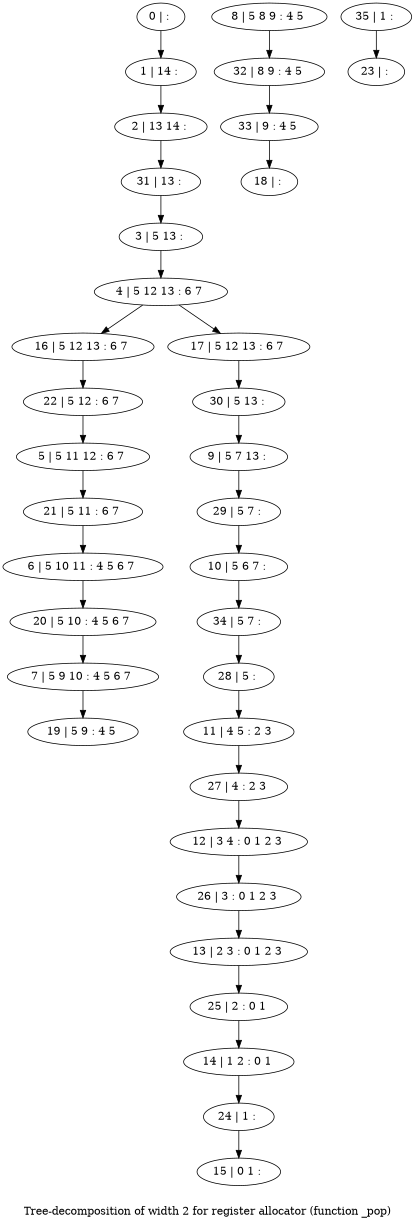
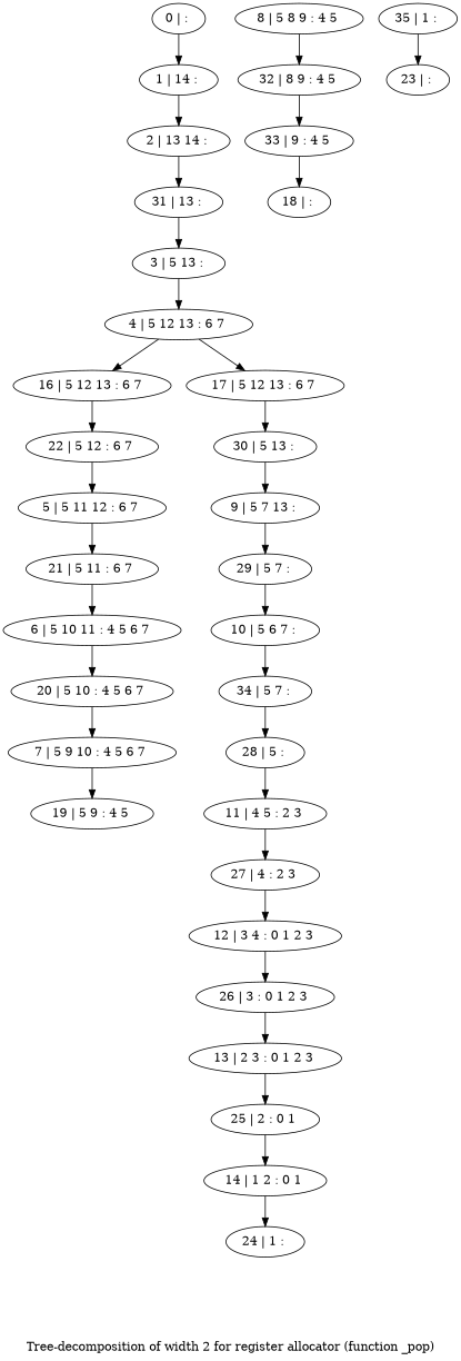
  digraph {
    label="Tree-decomposition of width 2 for register allocator (function _pop)"
    n1 [label="0 | : "]
    n2 [label="1 | 14 : "]
    n3 [label="2 | 13 14 : "]
    n4 [label="31 | 13 : "]
    n5 [label="3 | 5 13 : "]
    n6 [label="4 | 5 12 13 : 6 7 "]
    n7 [label="16 | 5 12 13 : 6 7 "]
    n8 [label="17 | 5 12 13 : 6 7 "]
    n9 [label="22 | 5 12 : 6 7 "]
    n10 [label="30 | 5 13 : "]
    n11 [label="5 | 5 11 12 : 6 7 "]
    n12 [label="21 | 5 11 : 6 7 "]
    n13 [label="6 | 5 10 11 : 4 5 6 7 "]
    n14 [label="20 | 5 10 : 4 5 6 7 "]
    n15 [label="7 | 5 9 10 : 4 5 6 7 "]
    n16 [label="19 | 5 9 : 4 5 "]
    n17 [label="8 | 5 8 9 : 4 5 "]
    n18 [label="32 | 8 9 : 4 5 "]
    n19 [label="33 | 9 : 4 5 "]
    n20 [label="9 | 5 7 13 : "]
    n21 [label="29 | 5 7 : "]
    n22 [label="10 | 5 6 7 : "]
    n23 [label="34 | 5 7 : "]
    n24 [label="28 | 5 : "]
    n25 [label="11 | 4 5 : 2 3 "]
    n26 [label="27 | 4 : 2 3 "]
    n27 [label="12 | 3 4 : 0 1 2 3 "]
    n28 [label="26 | 3 : 0 1 2 3 "]
    n29 [label="13 | 2 3 : 0 1 2 3 "]
    n30 [label="25 | 2 : 0 1 "]
    n31 [label="14 | 1 2 : 0 1 "]
    n32 [label="24 | 1 : "]
-   n33 [label="15 | 0 1 : "]
    n34 [label="35 | 1 : "]
    n35 [label="23 | : "]
    n36 [label="18 | : "]
    n1 -> n2
    n2 -> n3
    n3 -> n4
    n4 -> n5
    n5 -> n6
    n6 -> n7
    n6 -> n8
    n7 -> n9
    n8 -> n10
    n9 -> n11
    n10 -> n20
    n11 -> n12
    n12 -> n13
    n13 -> n14
    n14 -> n15
    n15 -> n16
    n17 -> n18
    n18 -> n19
    n19 -> n36
    n20 -> n21
    n21 -> n22
    n22 -> n23
    n23 -> n24
    n24 -> n25
    n25 -> n26
    n26 -> n27
    n27 -> n28
    n28 -> n29
    n29 -> n30
    n30 -> n31
    n31 -> n32
-   n32 -> n33
    n34 -> n35
  }
